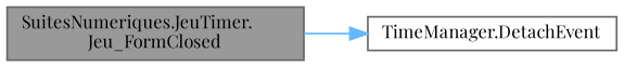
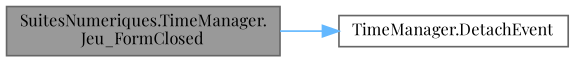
  digraph {
    rankdir=LR
    fontname="Playfair Display"
    node [fontname="Playfair Display" fontsize=10 shape=box style=filled]
-   n1 [color=gray40 fillcolor=grey60 fontcolor=black height=0.2 label="SuitesNumeriques.JeuTimer.\lJeu_FormClosed" width=0.4]
+   n1 [color=gray40 fillcolor=grey60 fontcolor=black height=0.2 label="SuitesNumeriques.TimeManager.\lJeu_FormClosed" width=0.4]
    n2 [color=grey40 fillcolor=white height=0.2 label="TimeManager.DetachEvent" width=0.4]
    n1 -> n2 [color=steelblue1 fontname="Playfair Display" fontsize=10 labelfontname=Helvetica labelfontsize=10 style=solid]
  }
